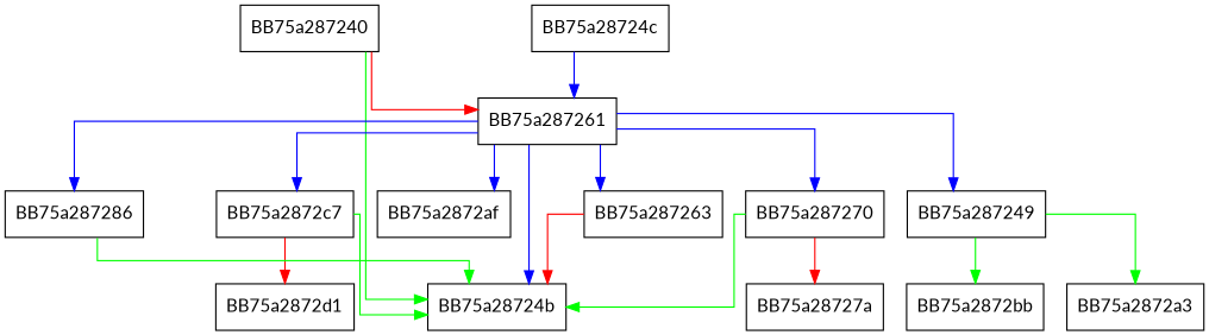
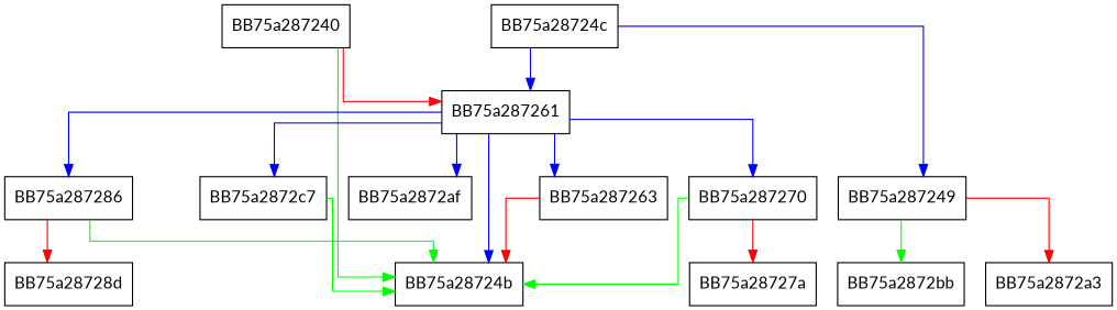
  digraph {
    fontname=Lato
    splines=ortho
    node [fontname=Lato shape=box]
    edge [color=blue fontname=Lato]
    n1 [label=BB75a28724b]
    BB75a287240
    BB75a287261
    BB75a28724c
    BB75a287263
    BB75a2872af
    BB75a2872c7
    n8 [label=BB75a287249]
    BB75a287270
    BB75a287286
-   BB75a2872d1
    BB75a2872bb
    BB75a2872a3
    BB75a28727a
+   BB75a28728d
    BB75a287240 -> n1 [color=green]
    BB75a287240 -> BB75a287261 [color=red]
    BB75a287261 -> n1
    BB75a287261 -> BB75a287263
    BB75a287261 -> BB75a2872af
    BB75a287261 -> BB75a2872c7
-   BB75a287261 -> n8
+   BB75a28724c -> n8
    BB75a287261 -> BB75a287270
    BB75a287261 -> BB75a287286
    BB75a28724c -> BB75a287261
    BB75a287263 -> n1 [color=red]
    BB75a2872c7 -> n1 [color=green]
-   BB75a2872c7 -> BB75a2872d1 [color=red]
    n8 -> BB75a2872bb [color=green]
-   n8 -> BB75a2872a3 [color=green]
+   n8 -> BB75a2872a3 [color=red]
    BB75a287270 -> n1 [color=green]
    BB75a287270 -> BB75a28727a [color=red]
    BB75a287286 -> n1 [color=green]
+   BB75a287286 -> BB75a28728d [color=red]
  }
